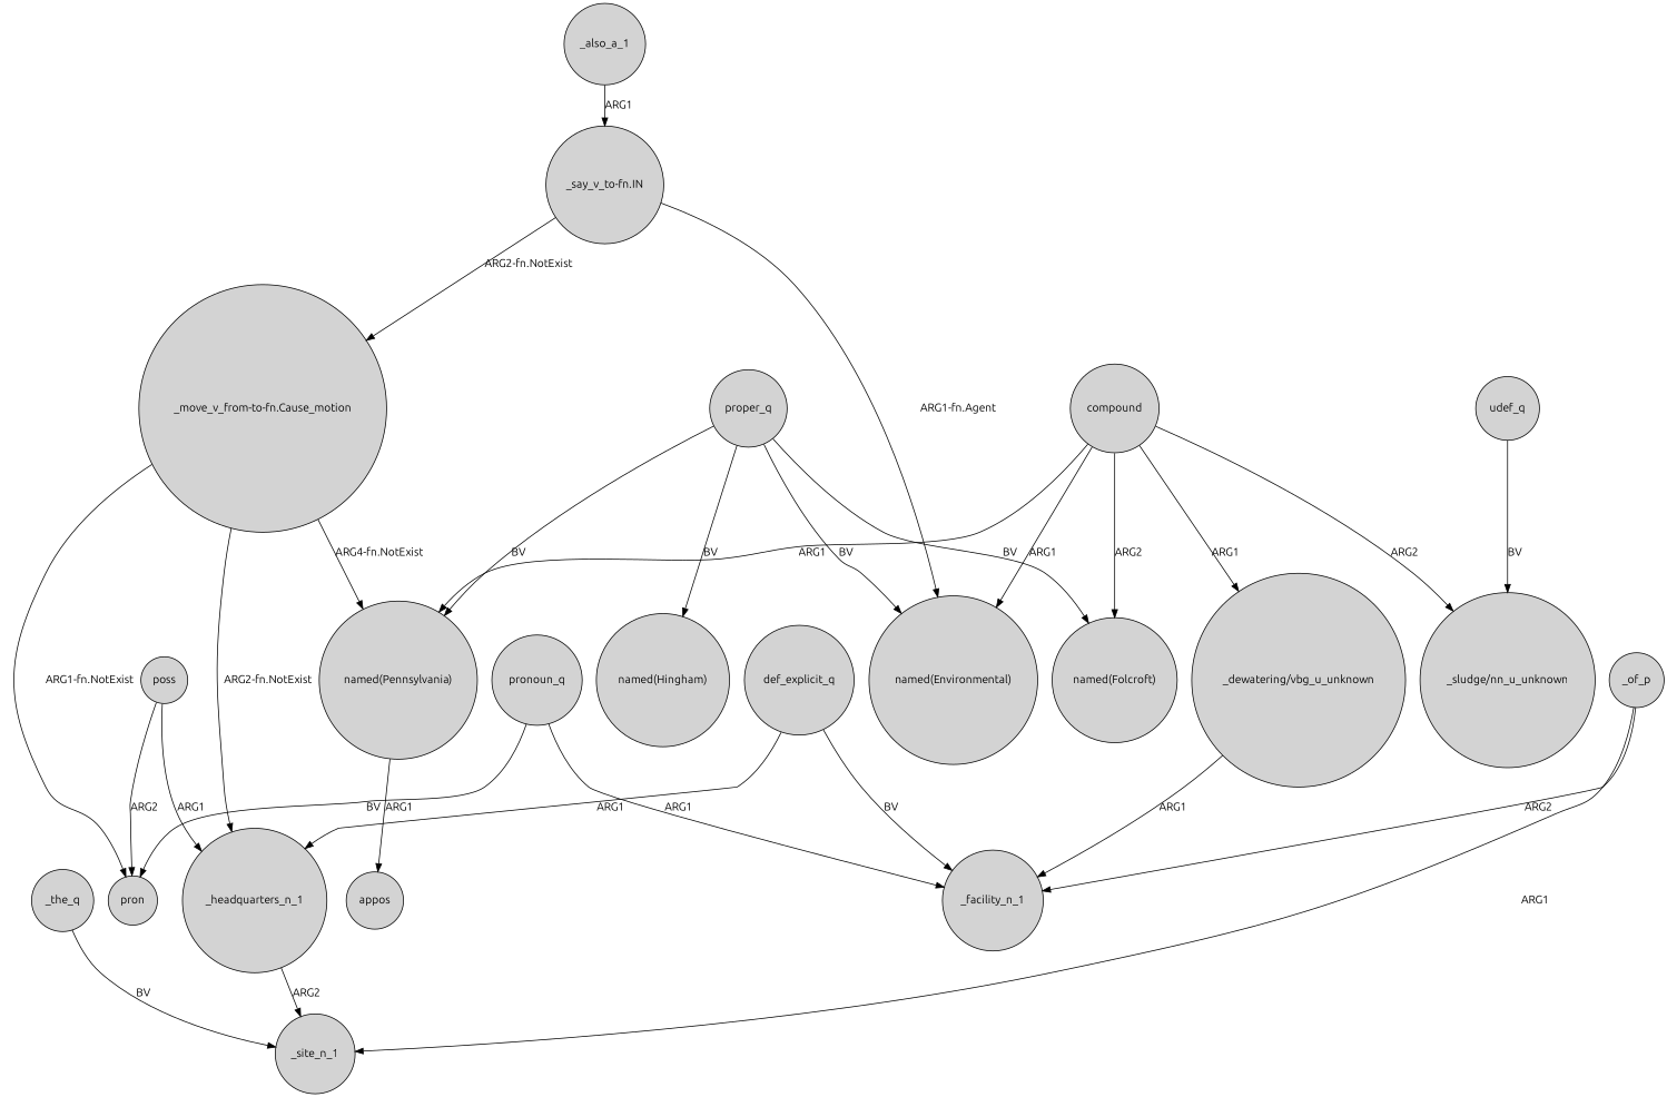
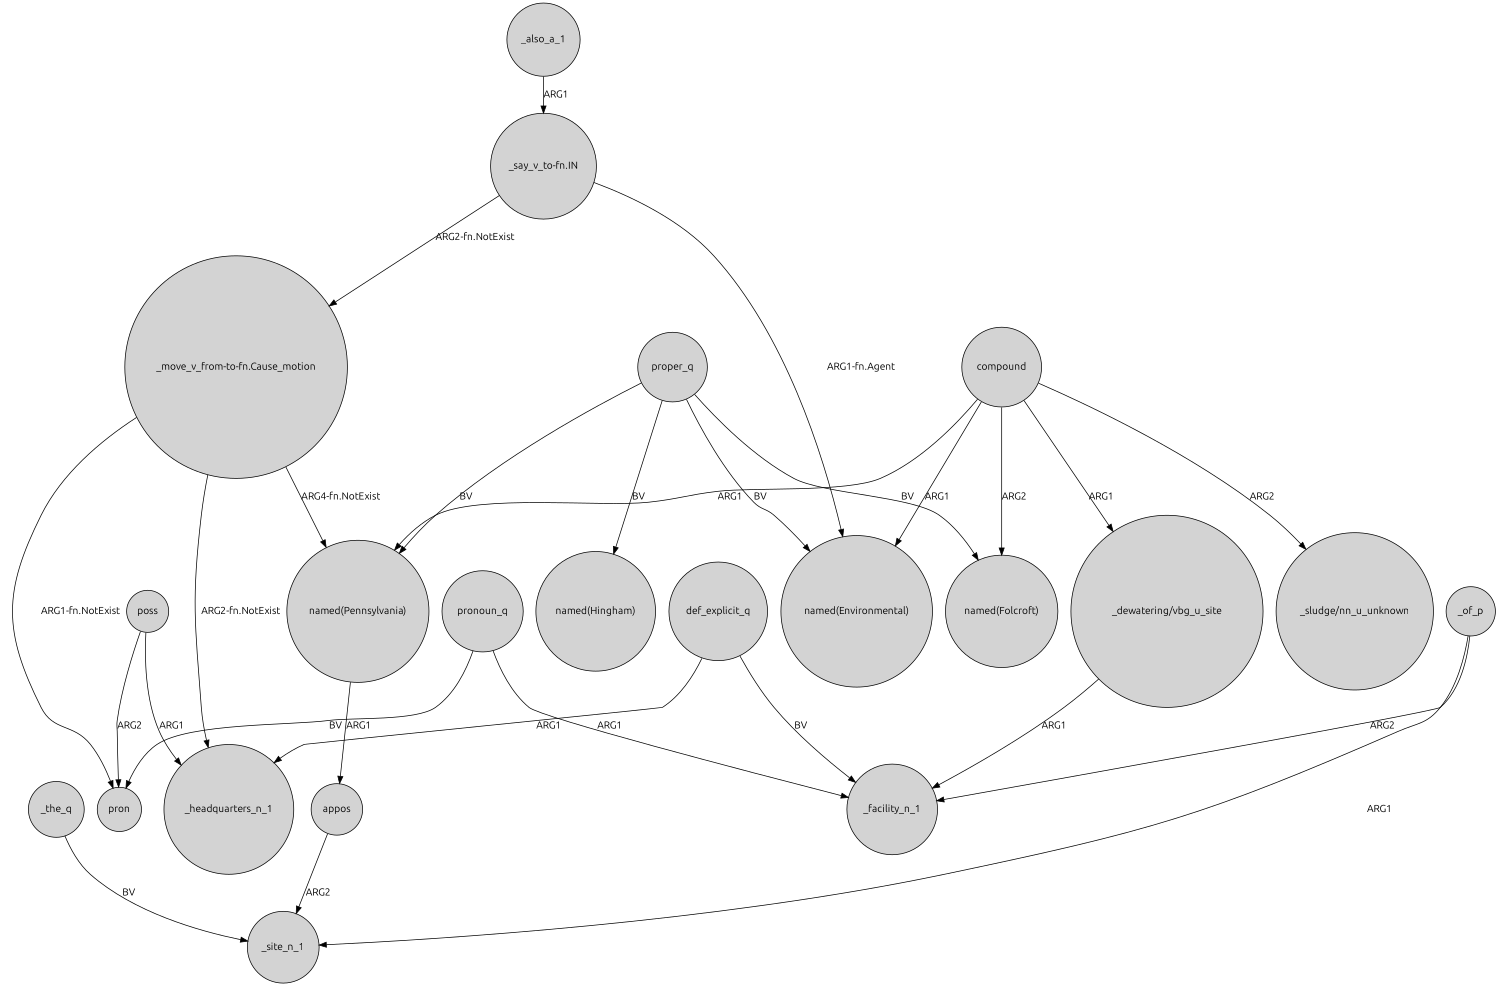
  digraph {
    fontname=Ubuntu
    node [fontname=Ubuntu shape=circle style=filled]
    edge [fontname=Ubuntu]
    _the_q
    _site_n_1
    proper_q
    "named(Folcroft)"
    "named(Pennsylvania)"
    "named(Hingham)"
    "named(Environmental)"
    appos
    _also_a_1
    "_say_v_to-fn.IN"
    "_move_v_from-to-fn.Cause_motion"
    pron
    _headquarters_n_1
    poss
-   "_dewatering/vbg_u_unknown"
+   "_dewatering/vbg_u_unknown" [label="_dewatering/vbg_u_site"]
    _facility_n_1
    compound
    "_sludge/nn_u_unknown"
    _of_p
    pronoun_q
    def_explicit_q
-   udef_q
    _the_q -> _site_n_1 [label=BV]
    proper_q -> "named(Folcroft)" [label=BV]
    proper_q -> "named(Pennsylvania)" [label=BV]
    proper_q -> "named(Hingham)" [label=BV]
    proper_q -> "named(Environmental)" [label=BV]
    "named(Pennsylvania)" -> appos [label=ARG1]
-   _headquarters_n_1 -> _site_n_1 [label=ARG2]
+   appos -> _site_n_1 [label=ARG2]
    _also_a_1 -> "_say_v_to-fn.IN" [label=ARG1]
    "_say_v_to-fn.IN" -> "named(Environmental)" [label="ARG1-fn.Agent"]
    "_say_v_to-fn.IN" -> "_move_v_from-to-fn.Cause_motion" [label="ARG2-fn.NotExist"]
    "_move_v_from-to-fn.Cause_motion" -> "named(Pennsylvania)" [label="ARG4-fn.NotExist"]
    "_move_v_from-to-fn.Cause_motion" -> pron [label="ARG1-fn.NotExist"]
    "_move_v_from-to-fn.Cause_motion" -> _headquarters_n_1 [label="ARG2-fn.NotExist"]
    poss -> pron [label=ARG2]
    poss -> _headquarters_n_1 [label=ARG1]
    "_dewatering/vbg_u_unknown" -> _facility_n_1 [label=ARG1]
    compound -> "named(Folcroft)" [label=ARG2]
    compound -> "named(Pennsylvania)" [label=ARG1]
    compound -> "named(Environmental)" [label=ARG1]
    compound -> "_dewatering/vbg_u_unknown" [label=ARG1]
    compound -> "_sludge/nn_u_unknown" [label=ARG2]
    _of_p -> _site_n_1 [label=ARG1]
    _of_p -> _facility_n_1 [label=ARG2]
    pronoun_q -> pron [label=BV]
    pronoun_q -> _facility_n_1 [label=ARG1]
    def_explicit_q -> _headquarters_n_1 [label=ARG1]
    def_explicit_q -> _facility_n_1 [label=BV]
-   udef_q -> "_sludge/nn_u_unknown" [label=BV]
  }
